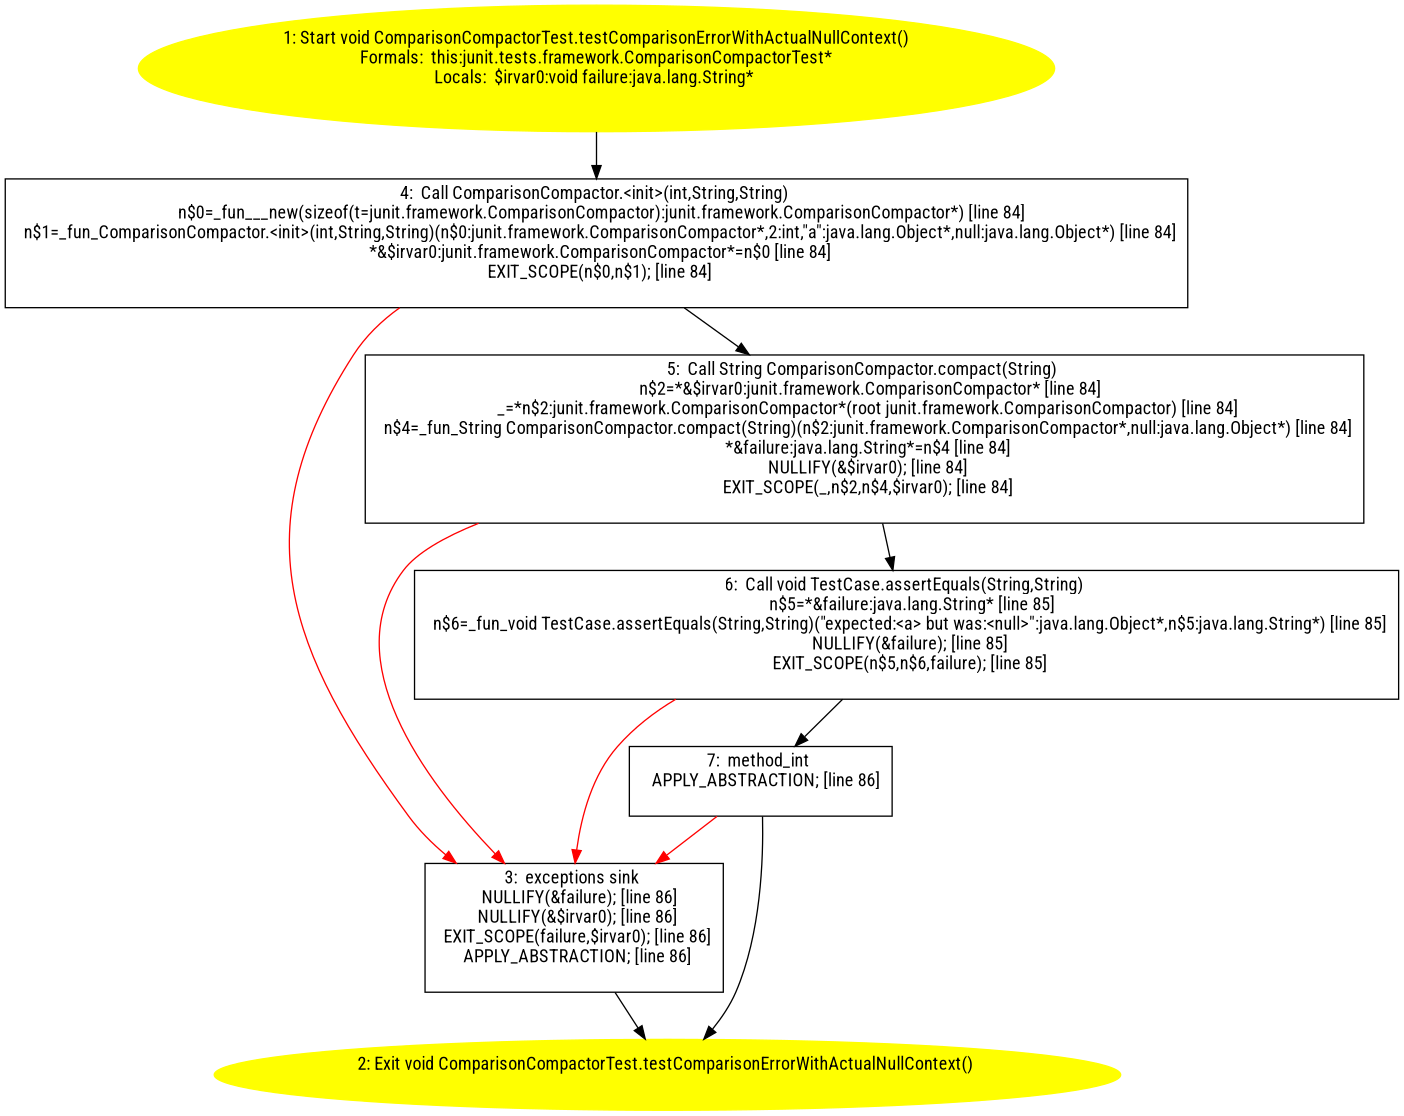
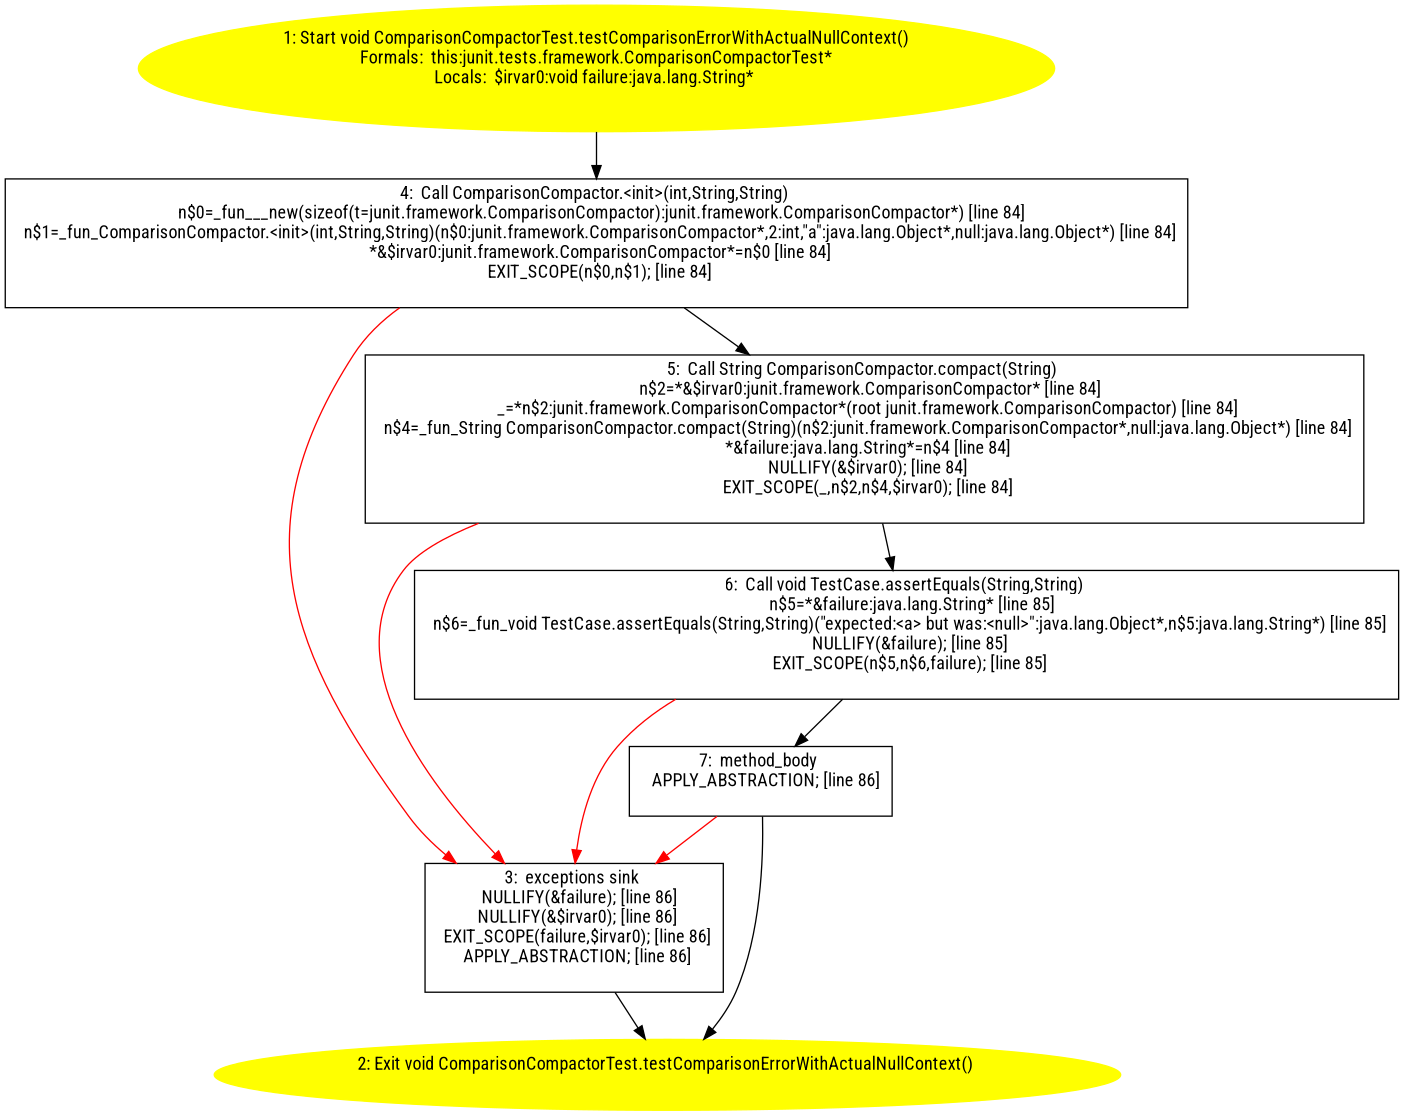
  digraph {
    fontname="Roboto Condensed"
    node [fontname="Roboto Condensed" shape=box]
    edge [fontname="Roboto Condensed"]
    n1 [color=yellow label="1: Start void ComparisonCompactorTest.testComparisonErrorWithActualNullContext()\nFormals:  this:junit.tests.framework.ComparisonCompactorTest*\nLocals:  $irvar0:void failure:java.lang.String* \n  " style=filled shape=""]
    n2 [label="4:  Call ComparisonCompactor.<init>(int,String,String) \n   n$0=_fun___new(sizeof(t=junit.framework.ComparisonCompactor):junit.framework.ComparisonCompactor*) [line 84]\n  n$1=_fun_ComparisonCompactor.<init>(int,String,String)(n$0:junit.framework.ComparisonCompactor*,2:int,\"a\":java.lang.Object*,null:java.lang.Object*) [line 84]\n  *&$irvar0:junit.framework.ComparisonCompactor*=n$0 [line 84]\n  EXIT_SCOPE(n$0,n$1); [line 84]\n "]
    n3 [label="3:  exceptions sink \n   NULLIFY(&failure); [line 86]\n  NULLIFY(&$irvar0); [line 86]\n  EXIT_SCOPE(failure,$irvar0); [line 86]\n  APPLY_ABSTRACTION; [line 86]\n "]
    n4 [label="5:  Call String ComparisonCompactor.compact(String) \n   n$2=*&$irvar0:junit.framework.ComparisonCompactor* [line 84]\n  _=*n$2:junit.framework.ComparisonCompactor*(root junit.framework.ComparisonCompactor) [line 84]\n  n$4=_fun_String ComparisonCompactor.compact(String)(n$2:junit.framework.ComparisonCompactor*,null:java.lang.Object*) [line 84]\n  *&failure:java.lang.String*=n$4 [line 84]\n  NULLIFY(&$irvar0); [line 84]\n  EXIT_SCOPE(_,n$2,n$4,$irvar0); [line 84]\n "]
    n5 [color=yellow label="2: Exit void ComparisonCompactorTest.testComparisonErrorWithActualNullContext() \n  " style=filled shape=""]
    n6 [label="6:  Call void TestCase.assertEquals(String,String) \n   n$5=*&failure:java.lang.String* [line 85]\n  n$6=_fun_void TestCase.assertEquals(String,String)(\"expected:<a> but was:<null>\":java.lang.Object*,n$5:java.lang.String*) [line 85]\n  NULLIFY(&failure); [line 85]\n  EXIT_SCOPE(n$5,n$6,failure); [line 85]\n "]
-   n7 [label="7:  method_int \n   APPLY_ABSTRACTION; [line 86]\n "]
+   n7 [label="7:  method_body \n   APPLY_ABSTRACTION; [line 86]\n "]
    n1 -> n2
    n2 -> n3 [color=red]
    n2 -> n4
    n3 -> n5
    n4 -> n3 [color=red]
    n4 -> n6
    n6 -> n3 [color=red]
    n6 -> n7
    n7 -> n3 [color=red]
    n7 -> n5
  }
